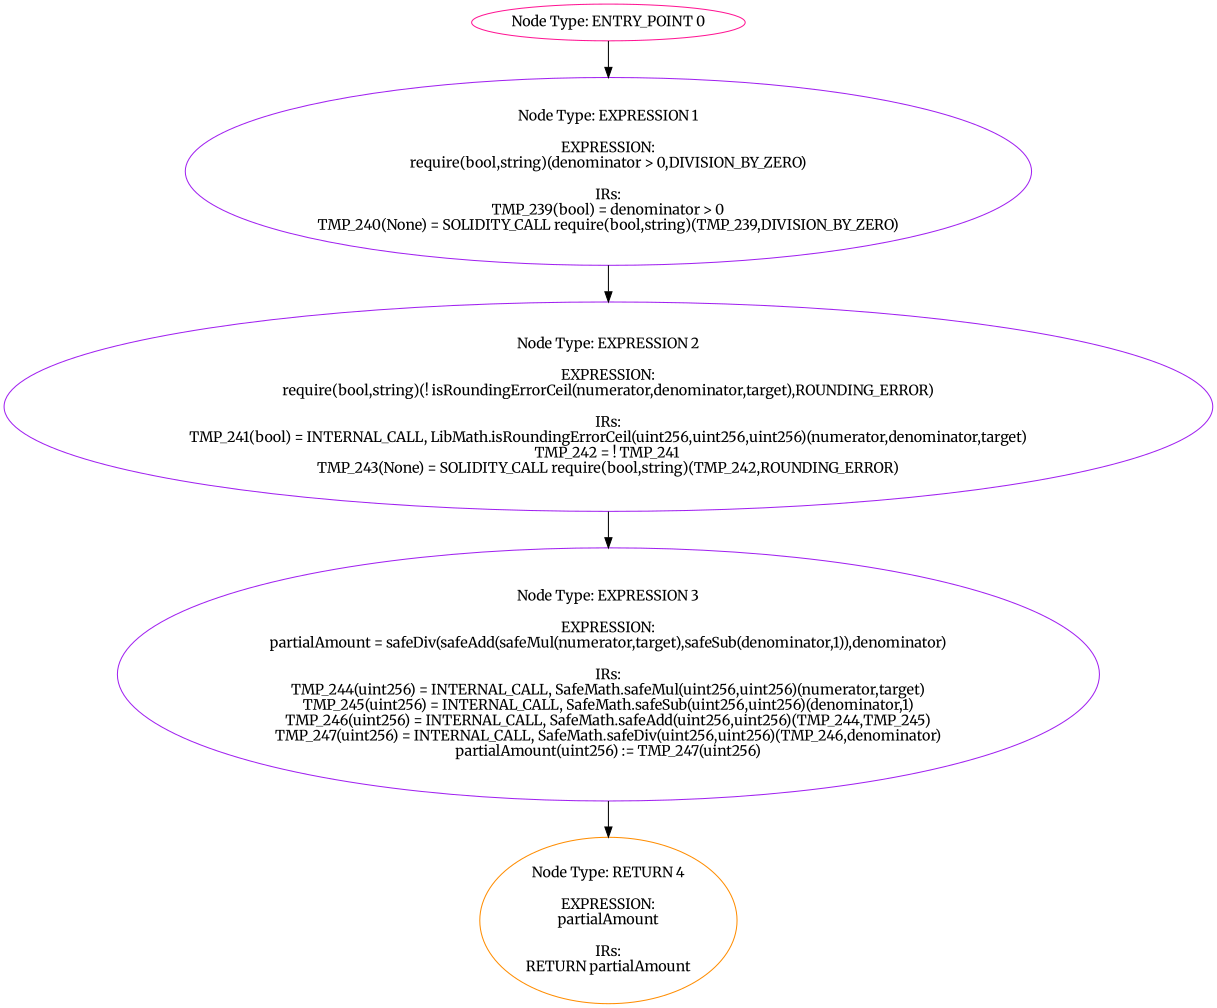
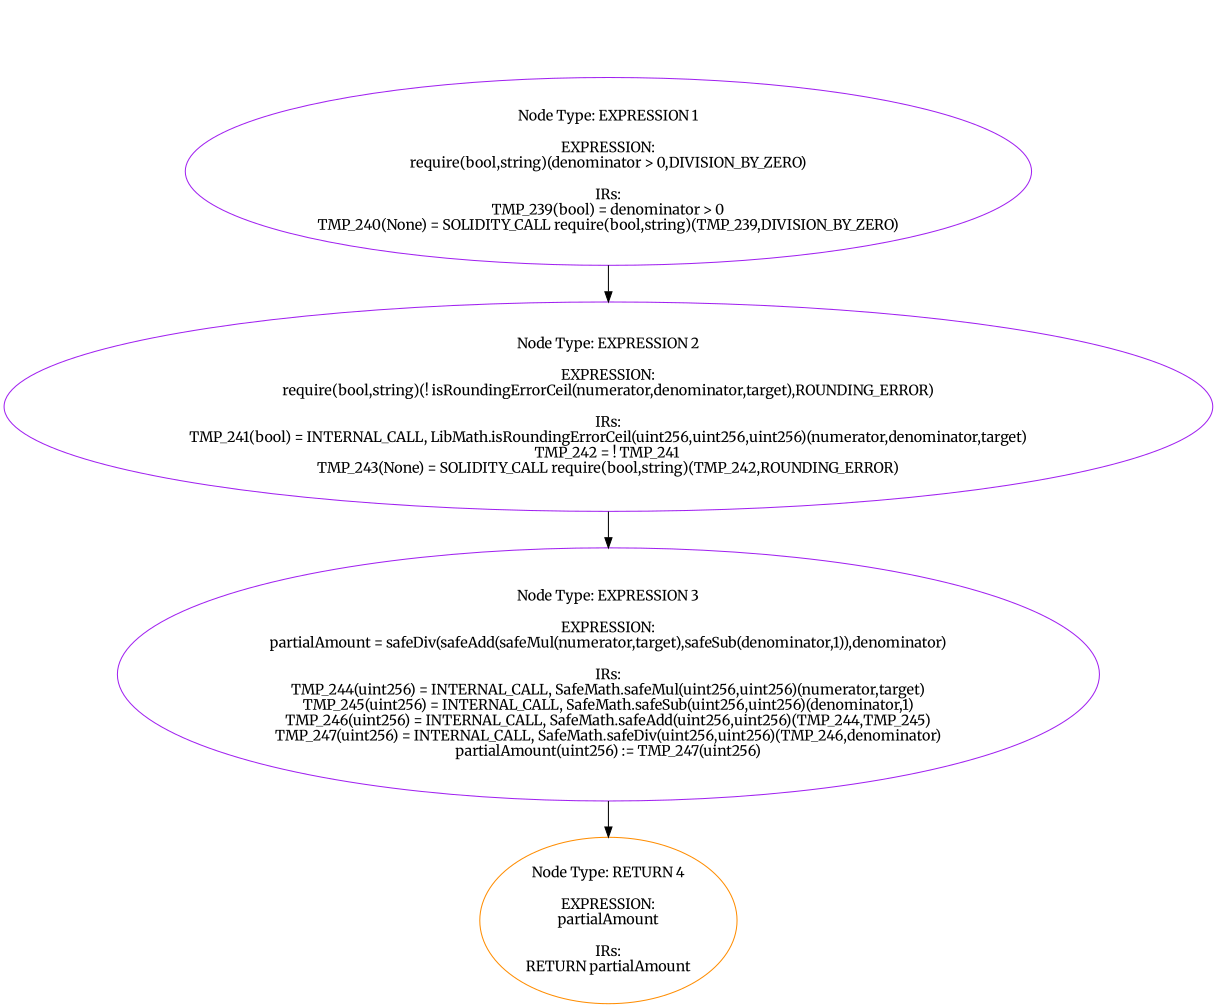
  digraph {
    fontname=Merriweather
    node [color=purple fontname=Merriweather]
    edge [fontname=Merriweather]
-   n1 [label="Node Type: ENTRY_POINT 0\n" color=deeppink]
    n2 [label="Node Type: EXPRESSION 1\n\nEXPRESSION:\nrequire(bool,string)(denominator > 0,DIVISION_BY_ZERO)\n\nIRs:\nTMP_239(bool) = denominator > 0\nTMP_240(None) = SOLIDITY_CALL require(bool,string)(TMP_239,DIVISION_BY_ZERO)"]
    n3 [label="Node Type: EXPRESSION 2\n\nEXPRESSION:\nrequire(bool,string)(! isRoundingErrorCeil(numerator,denominator,target),ROUNDING_ERROR)\n\nIRs:\nTMP_241(bool) = INTERNAL_CALL, LibMath.isRoundingErrorCeil(uint256,uint256,uint256)(numerator,denominator,target)\nTMP_242 = ! TMP_241 \nTMP_243(None) = SOLIDITY_CALL require(bool,string)(TMP_242,ROUNDING_ERROR)"]
    n4 [label="Node Type: EXPRESSION 3\n\nEXPRESSION:\npartialAmount = safeDiv(safeAdd(safeMul(numerator,target),safeSub(denominator,1)),denominator)\n\nIRs:\nTMP_244(uint256) = INTERNAL_CALL, SafeMath.safeMul(uint256,uint256)(numerator,target)\nTMP_245(uint256) = INTERNAL_CALL, SafeMath.safeSub(uint256,uint256)(denominator,1)\nTMP_246(uint256) = INTERNAL_CALL, SafeMath.safeAdd(uint256,uint256)(TMP_244,TMP_245)\nTMP_247(uint256) = INTERNAL_CALL, SafeMath.safeDiv(uint256,uint256)(TMP_246,denominator)\npartialAmount(uint256) := TMP_247(uint256)"]
    n5 [label="Node Type: RETURN 4\n\nEXPRESSION:\npartialAmount\n\nIRs:\nRETURN partialAmount" color=darkorange]
-   n1 -> n2
    n2 -> n3
    n3 -> n4
    n4 -> n5
  }
